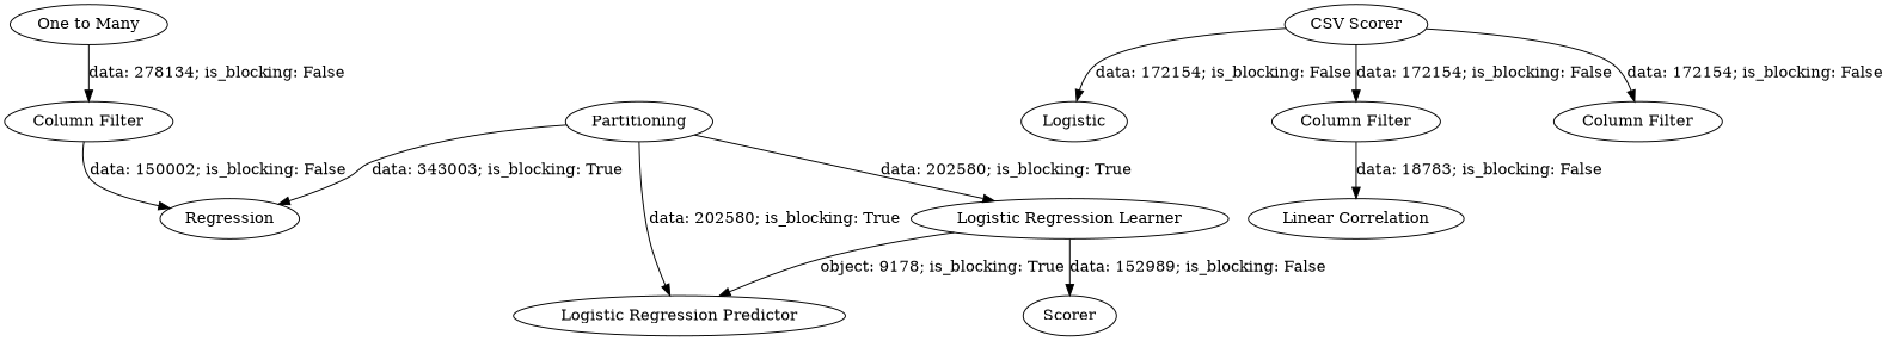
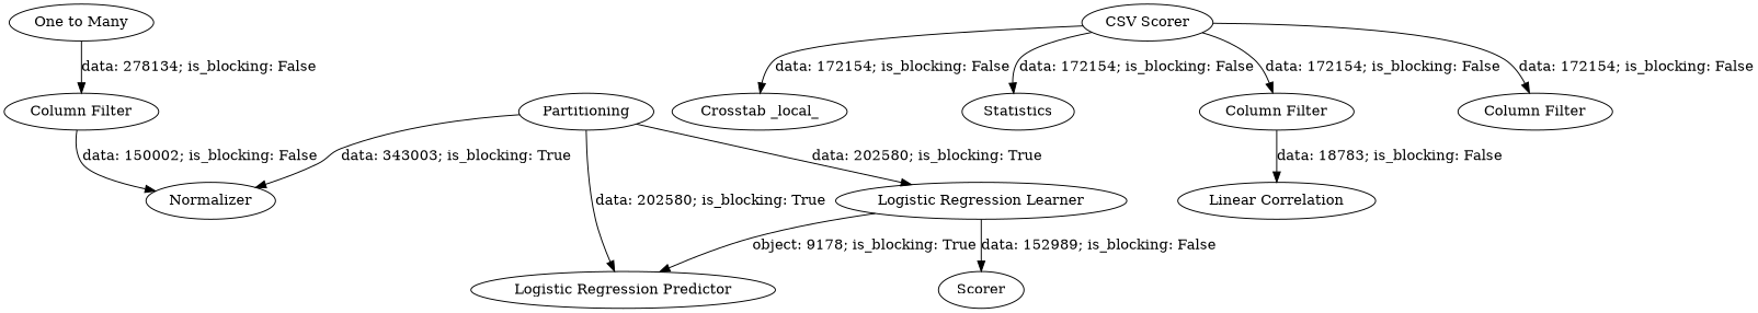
  digraph {
    rankdir=TB
    n1 [label="Logistic Regression Learner"]
    n2 [label="Logistic Regression Predictor"]
    n3 [label=Scorer]
-   n5 [label=Logistic]
+   n4 [label="Crosstab _local_"]
+   n5 [label=Statistics]
    n6 [label="Column Filter"]
-   n7 [label=Regression]
+   n7 [label=Normalizer]
    n8 [label="One to Many"]
    n9 [label=Partitioning]
    n10 [label="CSV Scorer"]
    n11 [label="Column Filter"]
    n12 [label="Column Filter"]
    n13 [label="Linear Correlation"]
    n1 -> n2 [label="object: 9178; is_blocking: True"]
    n1 -> n3 [label="data: 152989; is_blocking: False"]
    n6 -> n7 [label="data: 150002; is_blocking: False"]
    n8 -> n6 [label="data: 278134; is_blocking: False"]
    n9 -> n1 [label="data: 202580; is_blocking: True"]
    n9 -> n2 [label="data: 202580; is_blocking: True"]
    n9 -> n7 [label="data: 343003; is_blocking: True"]
+   n10 -> n4 [label="data: 172154; is_blocking: False"]
    n10 -> n5 [label="data: 172154; is_blocking: False"]
    n10 -> n11 [label="data: 172154; is_blocking: False"]
    n10 -> n12 [label="data: 172154; is_blocking: False"]
    n11 -> n13 [label="data: 18783; is_blocking: False"]
  }
